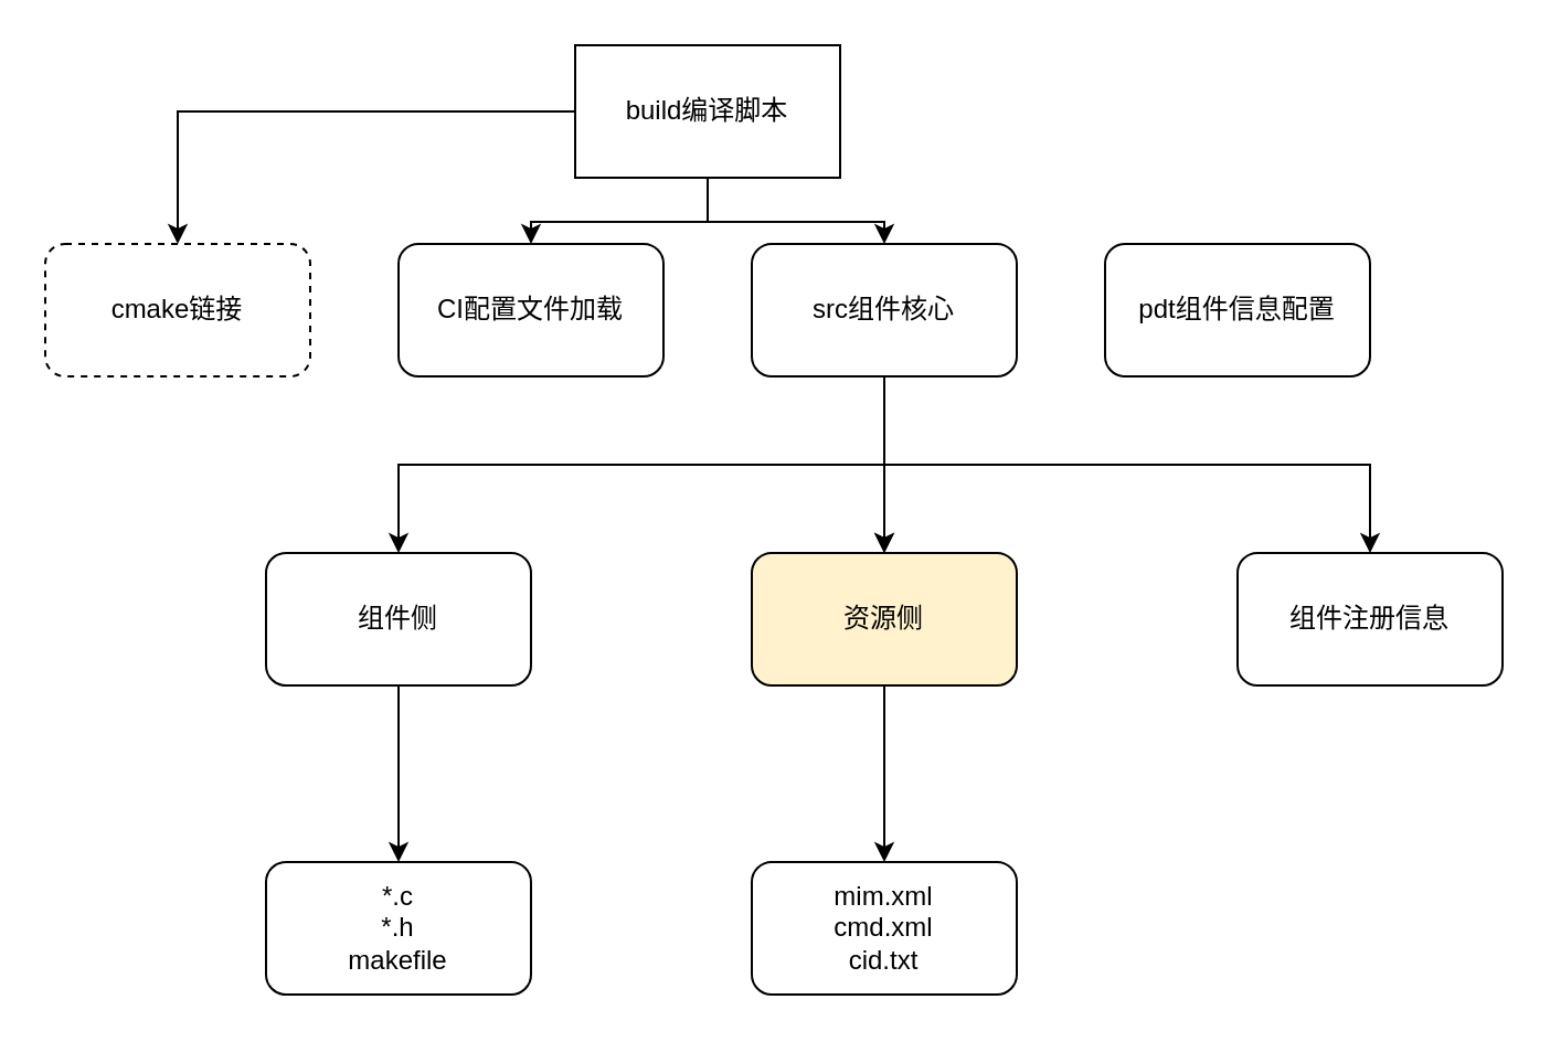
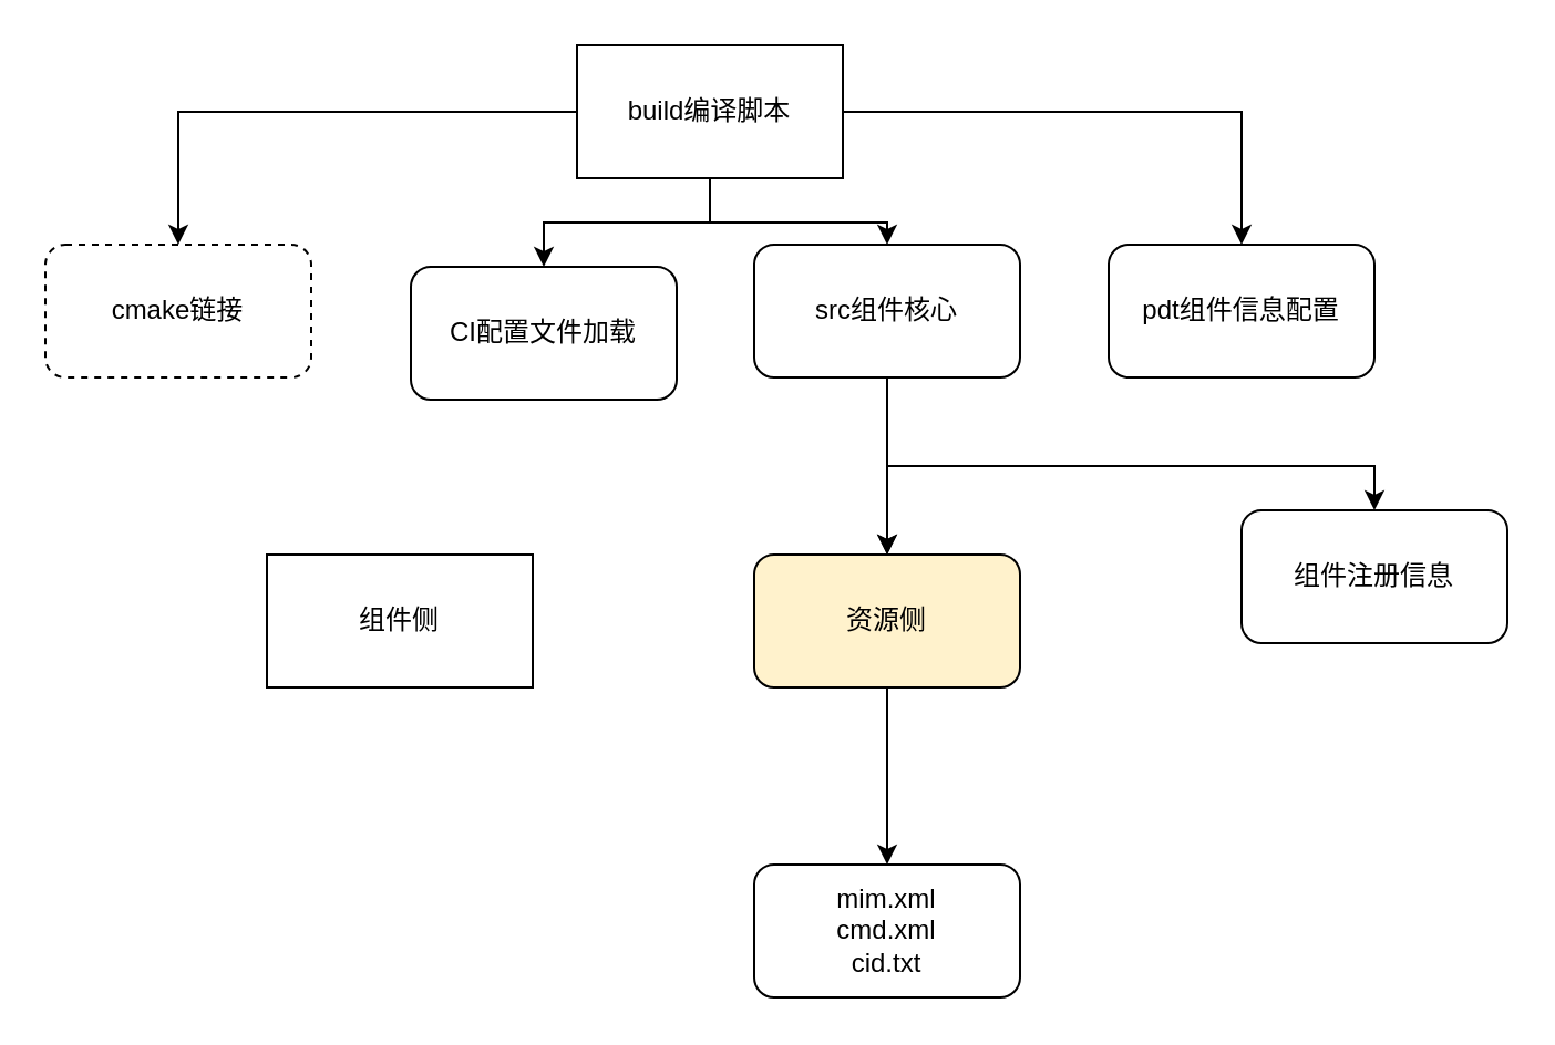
  <mxCell id="0" />
  <mxCell id="1" parent="0" />
+ <mxCell id="2" value="" style="edgeStyle=orthogonalEdgeStyle;rounded=0;orthogonalLoop=1;jettySize=auto;html=1;" edge="1" parent="1" source="6" target="9"><mxGeometry relative="1" as="geometry" /></mxCell>
  <mxCell id="3" style="edgeStyle=orthogonalEdgeStyle;rounded=0;orthogonalLoop=1;jettySize=auto;html=1;entryX=0.5;entryY=0;entryDx=0;entryDy=0;" edge="1" parent="1" source="6" target="14"><mxGeometry relative="1" as="geometry" /></mxCell>
  <mxCell id="4" style="edgeStyle=orthogonalEdgeStyle;rounded=0;orthogonalLoop=1;jettySize=auto;html=1;entryX=0.5;entryY=0;entryDx=0;entryDy=0;" edge="1" parent="1" source="6" target="8"><mxGeometry relative="1" as="geometry" /></mxCell>
  <mxCell id="5" style="edgeStyle=orthogonalEdgeStyle;rounded=0;orthogonalLoop=1;jettySize=auto;html=1;" edge="1" parent="1" source="6" target="7"><mxGeometry relative="1" as="geometry" /></mxCell>
  <mxCell id="6" value="build编译脚本" style="rounded=0;whiteSpace=wrap;html=1;" vertex="1" parent="1"><mxGeometry x="260" y="20" width="120" height="60" as="geometry" /></mxCell>
  <mxCell id="7" value="cmake链接" style="rounded=1;whiteSpace=wrap;html=1;dashed=1;" vertex="1" parent="1"><mxGeometry x="20" y="110" width="120" height="60" as="geometry" /></mxCell>
- <mxCell id="8" value="CI配置文件加载" style="rounded=1;whiteSpace=wrap;html=1;" vertex="1" parent="1"><mxGeometry x="180" y="110" width="120" height="60" as="geometry" /></mxCell>
+ <mxCell id="8" value="CI配置文件加载" style="rounded=1;whiteSpace=wrap;html=1;" vertex="1" parent="1"><mxGeometry x="185" y="120" width="120" height="60" as="geometry" /></mxCell>
  <mxCell id="9" value="pdt组件信息配置" style="rounded=1;whiteSpace=wrap;html=1;" vertex="1" parent="1"><mxGeometry x="500" y="110" width="120" height="60" as="geometry" /></mxCell>
- <mxCell id="10" value="" style="edgeStyle=orthogonalEdgeStyle;rounded=0;orthogonalLoop=1;jettySize=auto;html=1;" edge="1" parent="1" source="14" target="16"><mxGeometry relative="1" as="geometry"><Array as="points"><mxPoint x="400" y="210" /><mxPoint x="180" y="210" /></Array></mxGeometry></mxCell>
  <mxCell id="11" value="" style="edgeStyle=orthogonalEdgeStyle;rounded=0;orthogonalLoop=1;jettySize=auto;html=1;" edge="1" parent="1" source="14" target="18"><mxGeometry relative="1" as="geometry" /></mxCell>
  <mxCell id="12" value="" style="edgeStyle=orthogonalEdgeStyle;rounded=0;orthogonalLoop=1;jettySize=auto;html=1;" edge="1" parent="1" source="14" target="18"><mxGeometry relative="1" as="geometry" /></mxCell>
  <mxCell id="13" value="" style="edgeStyle=orthogonalEdgeStyle;rounded=0;orthogonalLoop=1;jettySize=auto;html=1;" edge="1" parent="1" source="14" target="19"><mxGeometry relative="1" as="geometry"><Array as="points"><mxPoint x="400" y="210" /><mxPoint x="620" y="210" /></Array></mxGeometry></mxCell>
  <mxCell id="14" value="src组件核心" style="rounded=1;whiteSpace=wrap;html=1;" vertex="1" parent="1"><mxGeometry x="340" y="110" width="120" height="60" as="geometry" /></mxCell>
- <mxCell id="15" value="" style="edgeStyle=orthogonalEdgeStyle;rounded=0;orthogonalLoop=1;jettySize=auto;html=1;" edge="1" parent="1" source="16" target="21"><mxGeometry relative="1" as="geometry" /></mxCell>
- <mxCell id="16" value="组件侧" style="whiteSpace=wrap;html=1;rounded=1;" vertex="1" parent="1"><mxGeometry x="120" y="250" width="120" height="60" as="geometry" /></mxCell>
+ <mxCell id="16" value="组件侧" style="whiteSpace=wrap;html=1;rounded=0;" vertex="1" parent="1"><mxGeometry x="120" y="250" width="120" height="60" as="geometry" /></mxCell>
  <mxCell id="17" value="" style="edgeStyle=orthogonalEdgeStyle;rounded=0;orthogonalLoop=1;jettySize=auto;html=1;" edge="1" parent="1" source="18" target="20"><mxGeometry relative="1" as="geometry" /></mxCell>
  <mxCell id="18" value="资源侧" style="whiteSpace=wrap;html=1;rounded=1;fillColor=#fff2cc;" vertex="1" parent="1"><mxGeometry x="340" y="250" width="120" height="60" as="geometry" /></mxCell>
- <mxCell id="19" value="组件注册信息" style="whiteSpace=wrap;html=1;rounded=1;" vertex="1" parent="1"><mxGeometry x="560" y="250" width="120" height="60" as="geometry" /></mxCell>
+ <mxCell id="19" value="组件注册信息" style="whiteSpace=wrap;html=1;rounded=1;" vertex="1" parent="1"><mxGeometry x="560" y="230" width="120" height="60" as="geometry" /></mxCell>
  <mxCell id="20" value="mim.xml&lt;br&gt;cmd.xml&lt;br&gt;cid.txt" style="whiteSpace=wrap;html=1;rounded=1;" vertex="1" parent="1"><mxGeometry x="340" y="390" width="120" height="60" as="geometry" /></mxCell>
- <mxCell id="21" value="*.c&lt;br&gt;*.h&lt;br&gt;makefile" style="whiteSpace=wrap;html=1;rounded=1;" vertex="1" parent="1"><mxGeometry x="120" y="390" width="120" height="60" as="geometry" /></mxCell>
